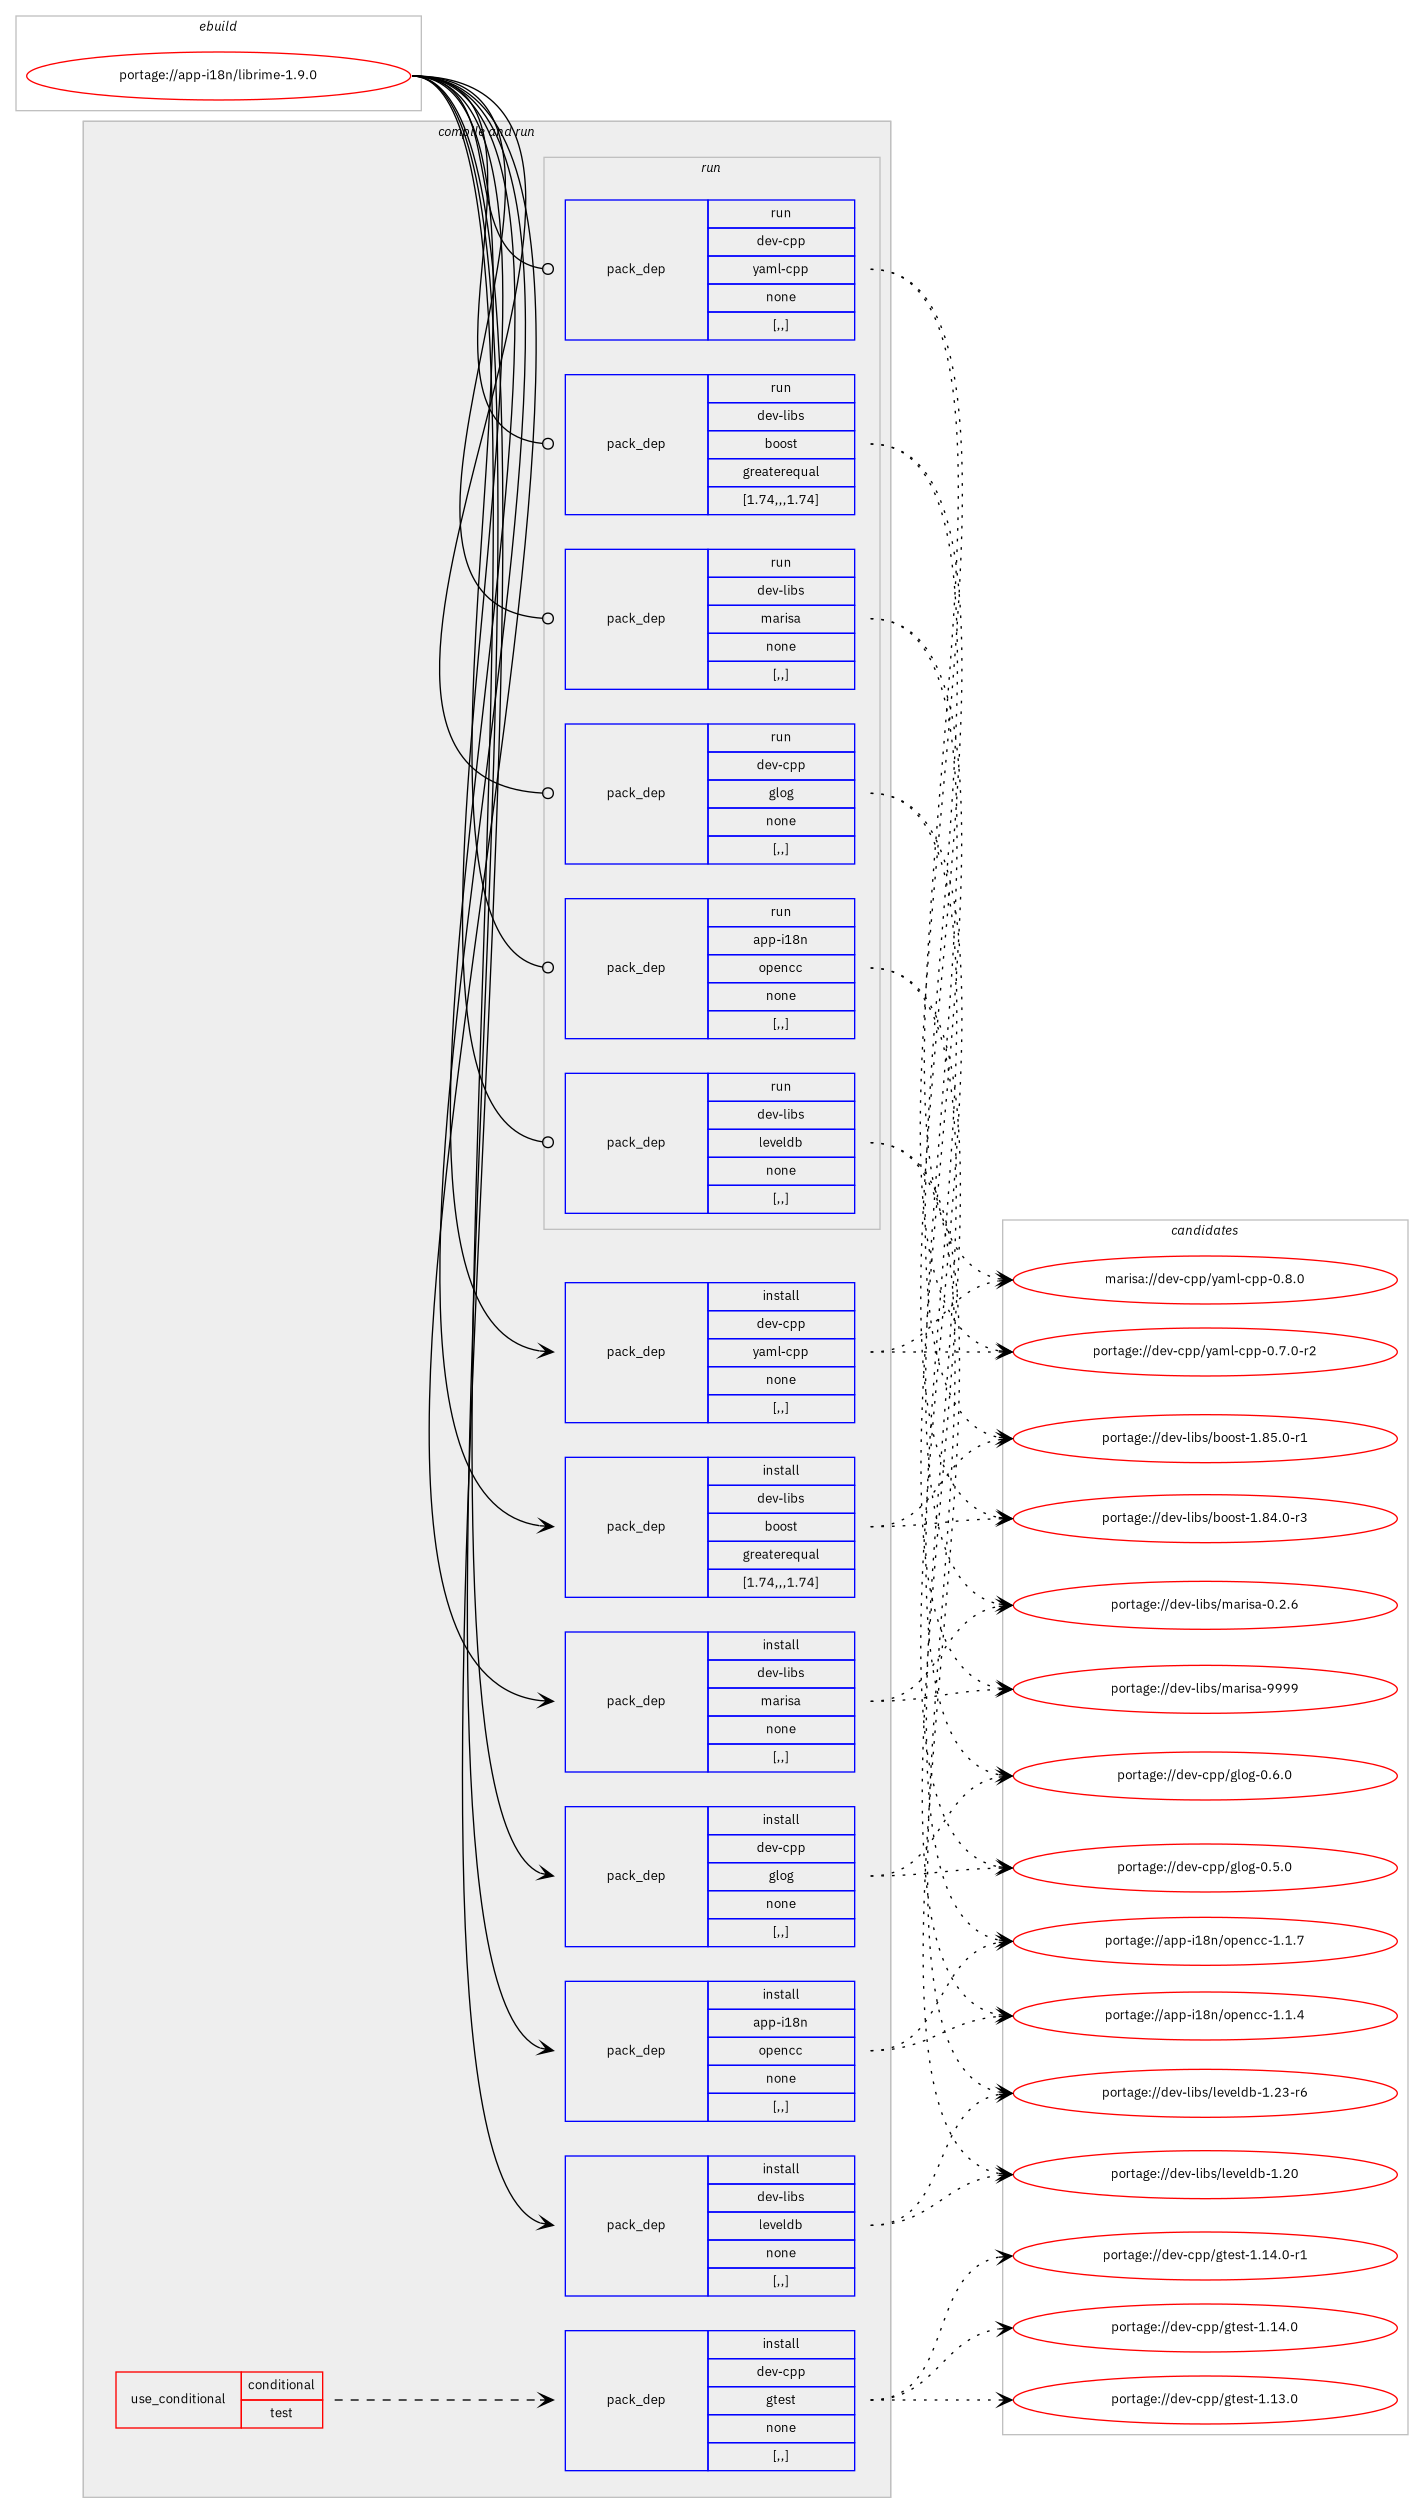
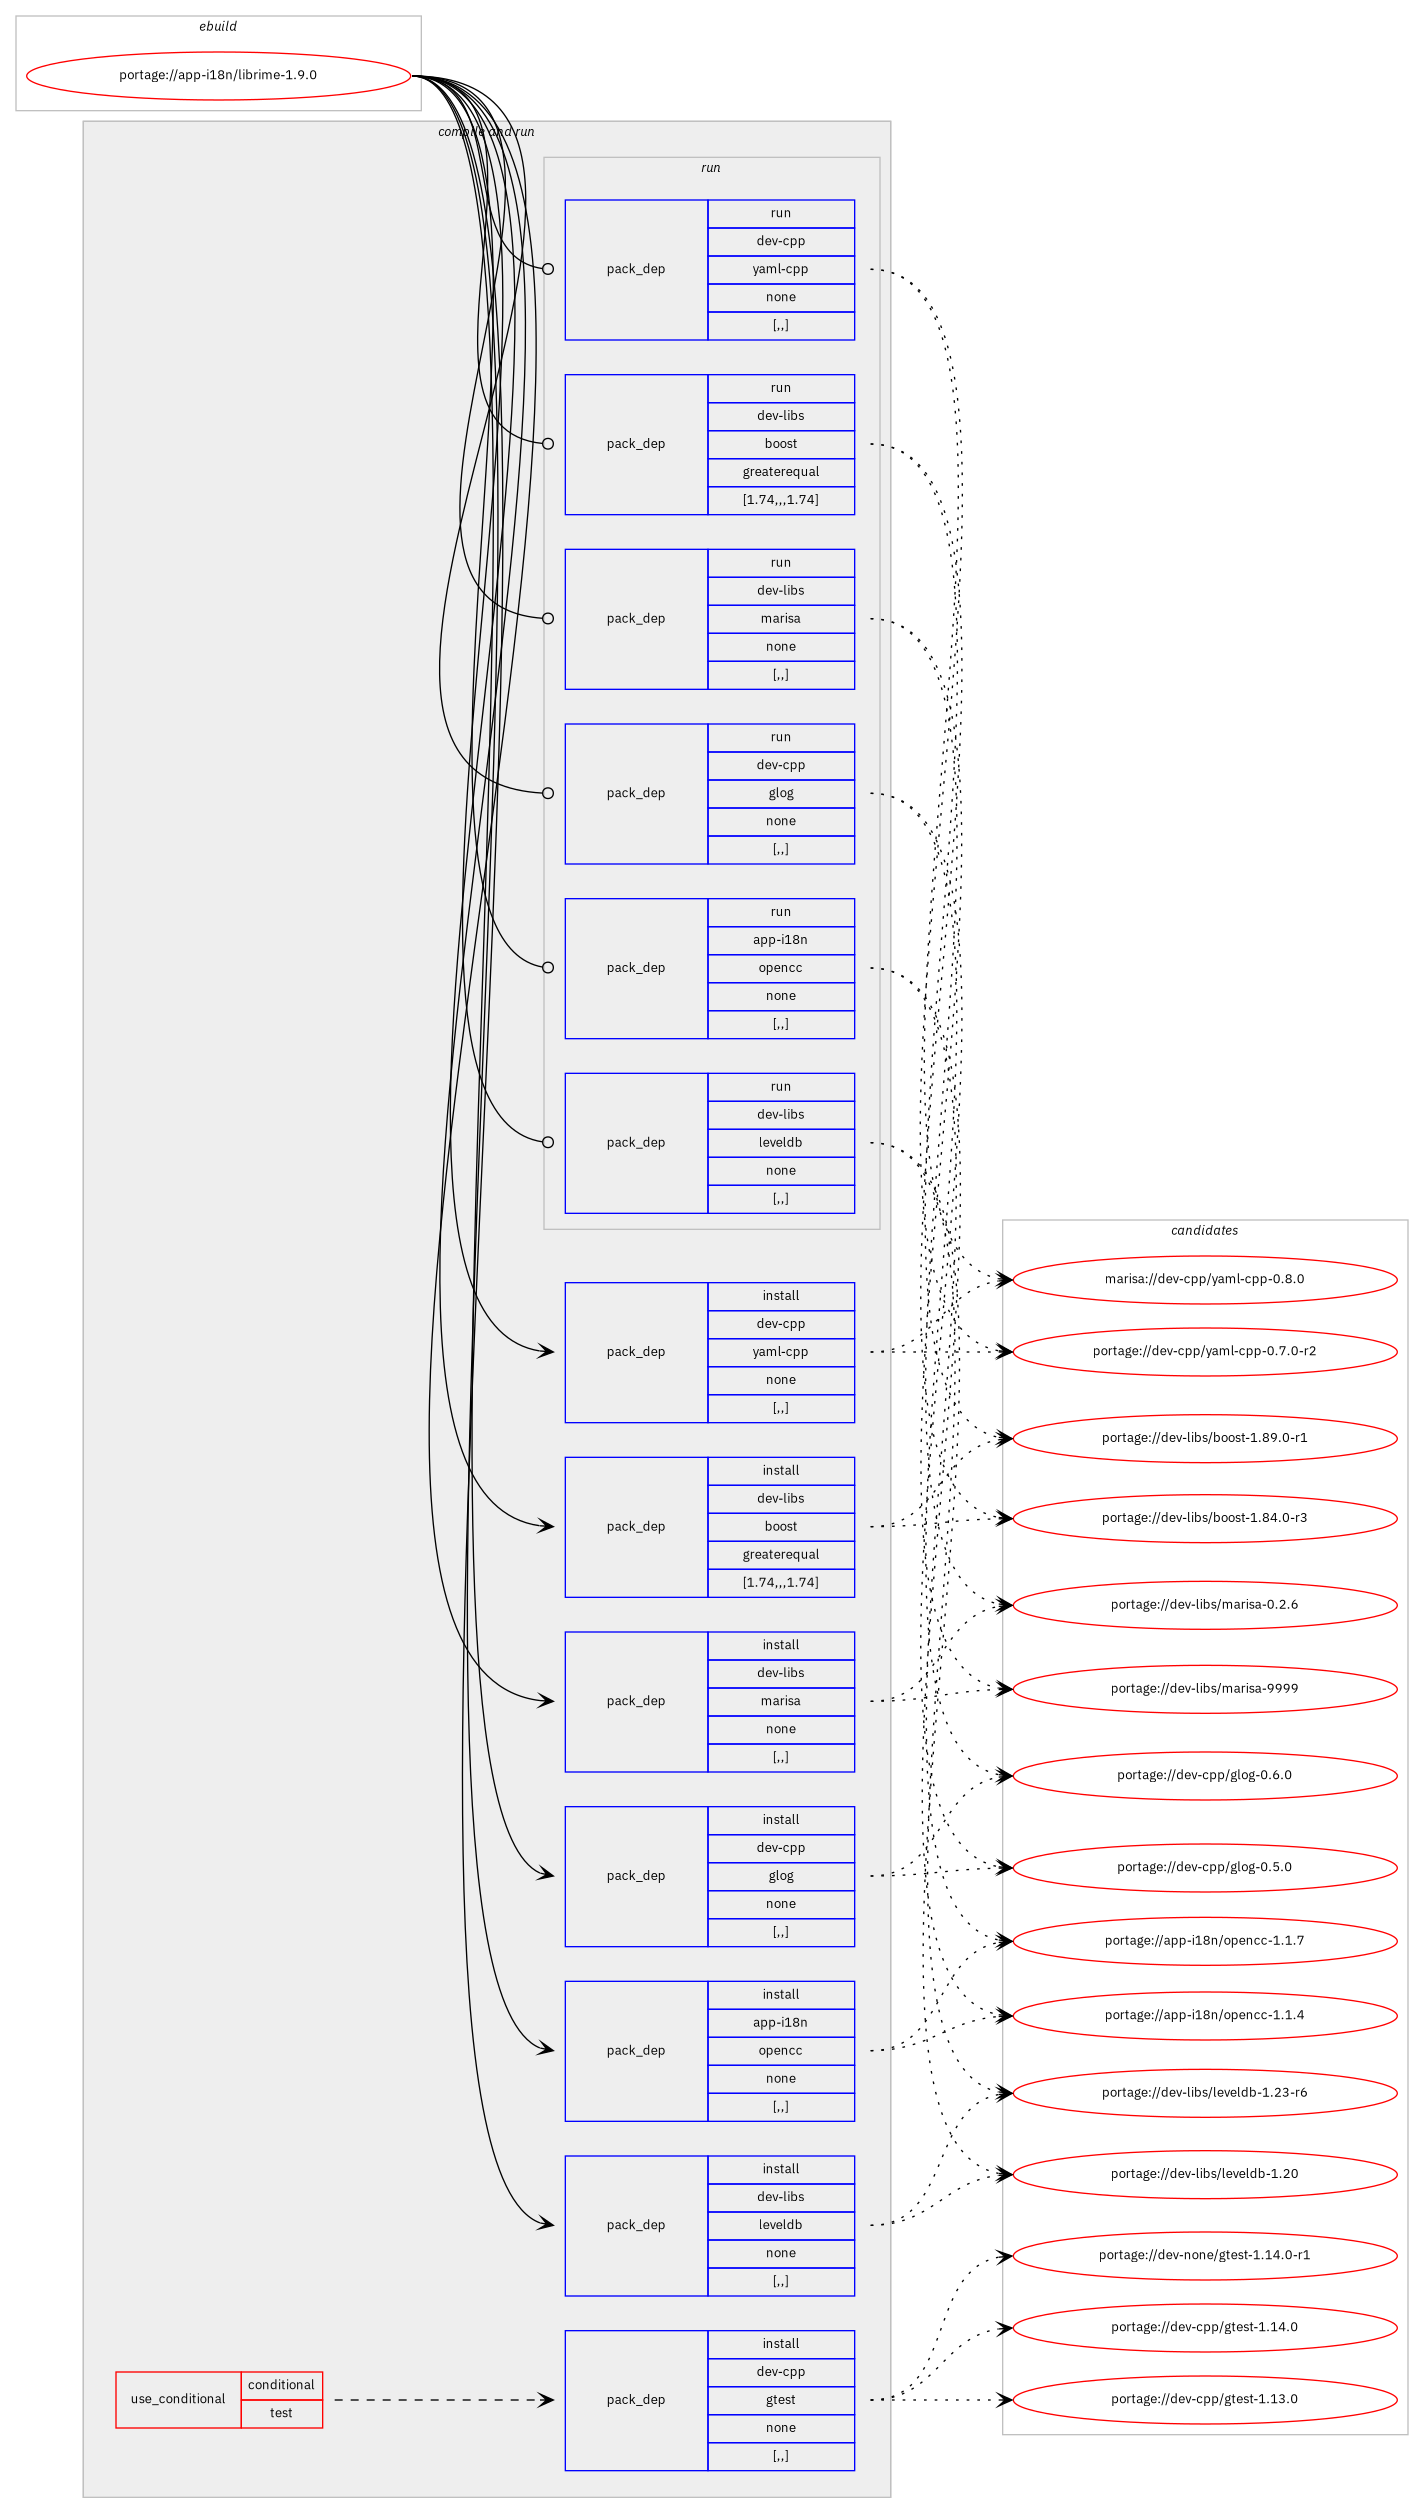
  digraph {
    compound=true
    concentrate=true
    fontname="IBM Plex Sans"
    fontsize=10
    newrank=true
    rankdir=LR
    ranksep=1.5
    node [color=red fontname="IBM Plex Sans" fontsize=10]
    edge [arrowhead=vee fontname="IBM Plex Sans" headport=w style=dotted tailport=e weight=100]
    n1 [label="portage://app-i18n/librime-1.9.0" width=4]
    n2 [color=blue label=<<TABLE BORDER="0" CELLBORDER="1" CELLSPACING="0" CELLPADDING="4" WIDTH="220"><TR><TD ROWSPAN="6" CELLPADDING="30">pack_dep</TD></TR><TR><TD WIDTH="110">install</TD></TR><TR><TD>dev-cpp</TD></TR><TR><TD>gtest</TD></TR><TR><TD>none</TD></TR><TR><TD>[,,]</TD></TR></TABLE>> shape=none]
    n3 [label=<<TABLE BORDER="0" CELLBORDER="1" CELLSPACING="0" CELLPADDING="4"><TR><TD ROWSPAN="3" CELLPADDING="10">use_conditional</TD></TR><TR><TD>conditional</TD></TR><TR><TD>test</TD></TR></TABLE>> shape=none]
    n4 [color=blue label=<<TABLE BORDER="0" CELLBORDER="1" CELLSPACING="0" CELLPADDING="4" WIDTH="220"><TR><TD ROWSPAN="6" CELLPADDING="30">pack_dep</TD></TR><TR><TD WIDTH="110">install</TD></TR><TR><TD>app-i18n</TD></TR><TR><TD>opencc</TD></TR><TR><TD>none</TD></TR><TR><TD>[,,]</TD></TR></TABLE>> shape=none]
    n5 [color=blue label=<<TABLE BORDER="0" CELLBORDER="1" CELLSPACING="0" CELLPADDING="4" WIDTH="220"><TR><TD ROWSPAN="6" CELLPADDING="30">pack_dep</TD></TR><TR><TD WIDTH="110">install</TD></TR><TR><TD>dev-cpp</TD></TR><TR><TD>glog</TD></TR><TR><TD>none</TD></TR><TR><TD>[,,]</TD></TR></TABLE>> shape=none]
    n6 [color=blue label=<<TABLE BORDER="0" CELLBORDER="1" CELLSPACING="0" CELLPADDING="4" WIDTH="220"><TR><TD ROWSPAN="6" CELLPADDING="30">pack_dep</TD></TR><TR><TD WIDTH="110">install</TD></TR><TR><TD>dev-cpp</TD></TR><TR><TD>yaml-cpp</TD></TR><TR><TD>none</TD></TR><TR><TD>[,,]</TD></TR></TABLE>> shape=none]
    n7 [color=blue label=<<TABLE BORDER="0" CELLBORDER="1" CELLSPACING="0" CELLPADDING="4" WIDTH="220"><TR><TD ROWSPAN="6" CELLPADDING="30">pack_dep</TD></TR><TR><TD WIDTH="110">install</TD></TR><TR><TD>dev-libs</TD></TR><TR><TD>boost</TD></TR><TR><TD>greaterequal</TD></TR><TR><TD>[1.74,,,1.74]</TD></TR></TABLE>> shape=none]
    n8 [color=blue label=<<TABLE BORDER="0" CELLBORDER="1" CELLSPACING="0" CELLPADDING="4" WIDTH="220"><TR><TD ROWSPAN="6" CELLPADDING="30">pack_dep</TD></TR><TR><TD WIDTH="110">install</TD></TR><TR><TD>dev-libs</TD></TR><TR><TD>leveldb</TD></TR><TR><TD>none</TD></TR><TR><TD>[,,]</TD></TR></TABLE>> shape=none]
    n9 [color=blue label=<<TABLE BORDER="0" CELLBORDER="1" CELLSPACING="0" CELLPADDING="4" WIDTH="220"><TR><TD ROWSPAN="6" CELLPADDING="30">pack_dep</TD></TR><TR><TD WIDTH="110">install</TD></TR><TR><TD>dev-libs</TD></TR><TR><TD>marisa</TD></TR><TR><TD>none</TD></TR><TR><TD>[,,]</TD></TR></TABLE>> shape=none]
    n10 [color=blue label=<<TABLE BORDER="0" CELLBORDER="1" CELLSPACING="0" CELLPADDING="4" WIDTH="220"><TR><TD ROWSPAN="6" CELLPADDING="30">pack_dep</TD></TR><TR><TD WIDTH="110">run</TD></TR><TR><TD>dev-cpp</TD></TR><TR><TD>glog</TD></TR><TR><TD>none</TD></TR><TR><TD>[,,]</TD></TR></TABLE>> shape=none]
    n11 [color=blue label=<<TABLE BORDER="0" CELLBORDER="1" CELLSPACING="0" CELLPADDING="4" WIDTH="220"><TR><TD ROWSPAN="6" CELLPADDING="30">pack_dep</TD></TR><TR><TD WIDTH="110">run</TD></TR><TR><TD>app-i18n</TD></TR><TR><TD>opencc</TD></TR><TR><TD>none</TD></TR><TR><TD>[,,]</TD></TR></TABLE>> shape=none]
    n12 [color=blue label=<<TABLE BORDER="0" CELLBORDER="1" CELLSPACING="0" CELLPADDING="4" WIDTH="220"><TR><TD ROWSPAN="6" CELLPADDING="30">pack_dep</TD></TR><TR><TD WIDTH="110">run</TD></TR><TR><TD>dev-cpp</TD></TR><TR><TD>yaml-cpp</TD></TR><TR><TD>none</TD></TR><TR><TD>[,,]</TD></TR></TABLE>> shape=none]
    n13 [color=blue label=<<TABLE BORDER="0" CELLBORDER="1" CELLSPACING="0" CELLPADDING="4" WIDTH="220"><TR><TD ROWSPAN="6" CELLPADDING="30">pack_dep</TD></TR><TR><TD WIDTH="110">run</TD></TR><TR><TD>dev-libs</TD></TR><TR><TD>boost</TD></TR><TR><TD>greaterequal</TD></TR><TR><TD>[1.74,,,1.74]</TD></TR></TABLE>> shape=none]
    n14 [color=blue label=<<TABLE BORDER="0" CELLBORDER="1" CELLSPACING="0" CELLPADDING="4" WIDTH="220"><TR><TD ROWSPAN="6" CELLPADDING="30">pack_dep</TD></TR><TR><TD WIDTH="110">run</TD></TR><TR><TD>dev-libs</TD></TR><TR><TD>leveldb</TD></TR><TR><TD>none</TD></TR><TR><TD>[,,]</TD></TR></TABLE>> shape=none]
    n15 [color=blue label=<<TABLE BORDER="0" CELLBORDER="1" CELLSPACING="0" CELLPADDING="4" WIDTH="220"><TR><TD ROWSPAN="6" CELLPADDING="30">pack_dep</TD></TR><TR><TD WIDTH="110">run</TD></TR><TR><TD>dev-libs</TD></TR><TR><TD>marisa</TD></TR><TR><TD>none</TD></TR><TR><TD>[,,]</TD></TR></TABLE>> shape=none]
-   n16 [label="portage://dev-cpp/gtest-1.14.0-r1" width=4]
+   n16 [label="portage://dev-none/gtest-1.14.0-r1" width=4]
    n17 [label="portage://dev-cpp/gtest-1.14.0" width=4]
    n18 [label="portage://dev-cpp/gtest-1.13.0" width=4]
    n19 [label="portage://app-i18n/opencc-1.1.7" width=4]
    n20 [label="portage://app-i18n/opencc-1.1.4" width=4]
    n21 [label="portage://dev-cpp/glog-0.6.0" width=4]
    n22 [label="portage://dev-cpp/glog-0.5.0" width=4]
    n23 [label="marisa://dev-cpp/yaml-cpp-0.8.0" width=4]
    n24 [label="portage://dev-cpp/yaml-cpp-0.7.0-r2" width=4]
-   n25 [label="portage://dev-libs/boost-1.85.0-r1" width=4]
+   n25 [label="portage://dev-libs/boost-1.89.0-r1" width=4]
    n26 [label="portage://dev-libs/boost-1.84.0-r3" width=4]
    n27 [label="portage://dev-libs/leveldb-1.23-r6" width=4]
    n28 [label="portage://dev-libs/leveldb-1.20" width=4]
    n29 [label="portage://dev-libs/marisa-9999" width=4]
    n30 [label="portage://dev-libs/marisa-0.2.6" width=4]
    subgraph cluster_1 {
      color=gray
      label=<<i>ebuild</i>>
      n1
    }
    subgraph cluster_2 {
      color=gray
      label=<<i>dependencies</i>>
      subgraph cluster_3 {
        color=gray
        fillcolor="#eeeeee"
        label=<<i>compile</i>>
        style=filled
        subgraph sub_4 {
          color=gray
          fillcolor="#eeeeee"
          label=<<i>compile</i>>
          style=filled
          n3
          subgraph sub_5 {
            color=gray
            fillcolor="#eeeeee"
            label=<<i>compile</i>>
            style=filled
            n2
          }
        }
        subgraph sub_6 {
          color=gray
          fillcolor="#eeeeee"
          label=<<i>compile</i>>
          style=filled
          n4
        }
        subgraph sub_7 {
          color=gray
          fillcolor="#eeeeee"
          label=<<i>compile</i>>
          style=filled
          n5
        }
        subgraph sub_8 {
          color=gray
          fillcolor="#eeeeee"
          label=<<i>compile</i>>
          style=filled
          n6
        }
        subgraph sub_9 {
          color=gray
          fillcolor="#eeeeee"
          label=<<i>compile</i>>
          style=filled
          n7
        }
        subgraph sub_10 {
          color=gray
          fillcolor="#eeeeee"
          label=<<i>compile</i>>
          style=filled
          n8
        }
        subgraph sub_11 {
          color=gray
          fillcolor="#eeeeee"
          label=<<i>compile</i>>
          style=filled
          n9
        }
      }
      subgraph cluster_12 {
        color=gray
        fillcolor="#eeeeee"
        label=<<i>compile and run</i>>
        style=filled
      }
      subgraph cluster_13 {
        color=gray
        fillcolor="#eeeeee"
        label=<<i>run</i>>
        style=filled
        subgraph sub_14 {
          color=gray
          fillcolor="#eeeeee"
          label=<<i>run</i>>
          style=filled
          n10
        }
        subgraph sub_15 {
          color=gray
          fillcolor="#eeeeee"
          label=<<i>run</i>>
          style=filled
          n11
        }
        subgraph sub_16 {
          color=gray
          fillcolor="#eeeeee"
          label=<<i>run</i>>
          style=filled
          n12
        }
        subgraph sub_17 {
          color=gray
          fillcolor="#eeeeee"
          label=<<i>run</i>>
          style=filled
          n13
        }
        subgraph sub_18 {
          color=gray
          fillcolor="#eeeeee"
          label=<<i>run</i>>
          style=filled
          n14
        }
        subgraph sub_19 {
          color=gray
          fillcolor="#eeeeee"
          label=<<i>run</i>>
          style=filled
          n15
        }
      }
    }
    subgraph cluster_20 {
      color=gray
      label=<<i>candidates</i>>
      rank=same
      subgraph sub_21 {
        color=black
        label=<<i>candidates</i>>
        nodesep=1
        rank=same
        n16
        n17
        n18
      }
      subgraph sub_22 {
        color=black
        label=<<i>candidates</i>>
        nodesep=1
        rank=same
        n19
        n20
      }
      subgraph sub_23 {
        color=black
        label=<<i>candidates</i>>
        nodesep=1
        rank=same
        n21
        n22
      }
      subgraph sub_24 {
        color=black
        label=<<i>candidates</i>>
        nodesep=1
        rank=same
        n23
        n24
      }
      subgraph sub_25 {
        color=black
        label=<<i>candidates</i>>
        nodesep=1
        rank=same
        n25
        n26
      }
      subgraph sub_26 {
        color=black
        label=<<i>candidates</i>>
        nodesep=1
        rank=same
        n27
        n28
      }
      subgraph sub_27 {
        color=black
        label=<<i>candidates</i>>
        nodesep=1
        rank=same
        n29
        n30
      }
      subgraph sub_28 {
        color=black
        label=<<i>candidates</i>>
        nodesep=1
        rank=same
        n19
        n20
      }
      subgraph sub_29 {
        color=black
        label=<<i>candidates</i>>
        nodesep=1
        rank=same
        n21
        n22
      }
      subgraph sub_30 {
        color=black
        label=<<i>candidates</i>>
        nodesep=1
        rank=same
        n23
        n24
      }
      subgraph sub_31 {
        color=black
        label=<<i>candidates</i>>
        nodesep=1
        rank=same
        n25
        n26
      }
      subgraph sub_32 {
        color=black
        label=<<i>candidates</i>>
        nodesep=1
        rank=same
        n29
        n30
      }
      subgraph sub_33 {
        color=black
        label=<<i>candidates</i>>
        nodesep=1
        rank=same
        n27
        n28
      }
    }
    n1 -> n4 [style=solid weight=20]
    n1 -> n5 [style=solid weight=20]
    n1 -> n6 [style=solid weight=20]
    n1 -> n7 [style=solid weight=20]
    n1 -> n8 [style=solid weight=20]
    n1 -> n9 [style=solid weight=20]
    n1 -> n10 [arrowhead=odot style=solid weight=20]
    n1 -> n11 [arrowhead=odot style=solid weight=20]
    n1 -> n12 [arrowhead=odot style=solid weight=20]
    n1 -> n13 [arrowhead=odot style=solid weight=20]
    n1 -> n14 [arrowhead=odot style=solid weight=20]
    n1 -> n15 [arrowhead=odot style=solid weight=20]
    n2 -> n16
    n2 -> n17
    n2 -> n18
    n3 -> n2 [style=dashed weight=20]
    n4 -> n19
    n4 -> n20
    n5 -> n21
    n5 -> n22
    n6 -> n23
    n6 -> n24
    n7 -> n25
    n7 -> n26
    n8 -> n27
    n8 -> n28
    n9 -> n29
    n9 -> n30
    n10 -> n21
    n10 -> n22
    n11 -> n19
    n11 -> n20
    n12 -> n23
    n12 -> n24
    n13 -> n25
    n13 -> n26
    n14 -> n27
    n14 -> n28
    n15 -> n29
    n15 -> n30
  }
